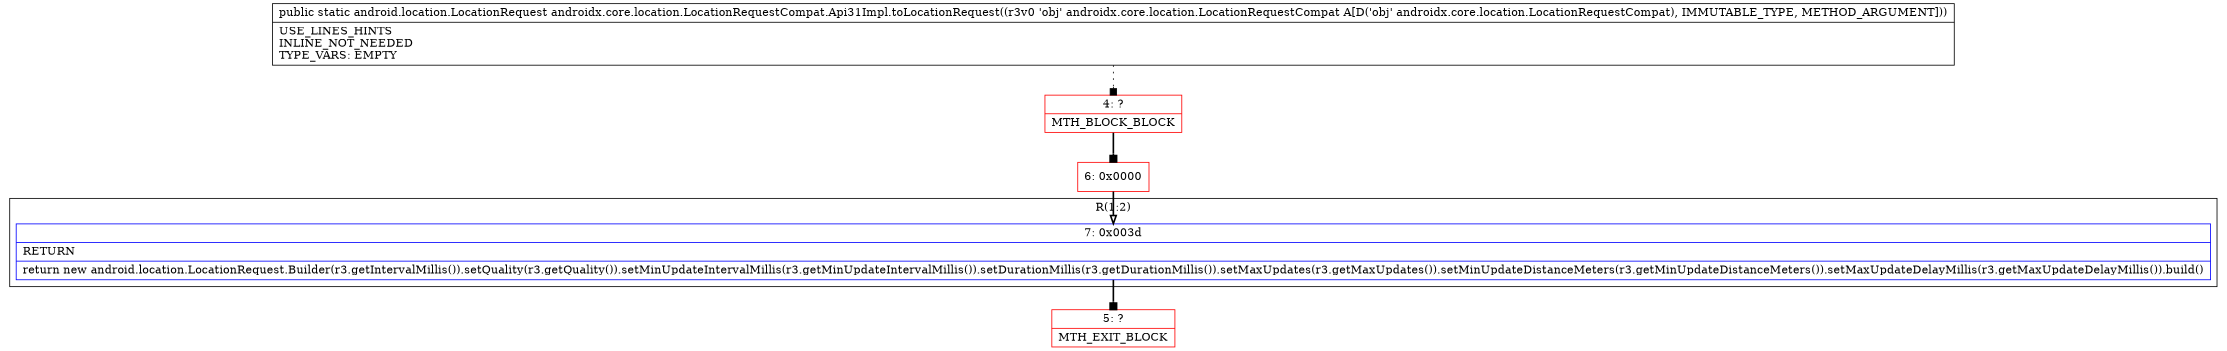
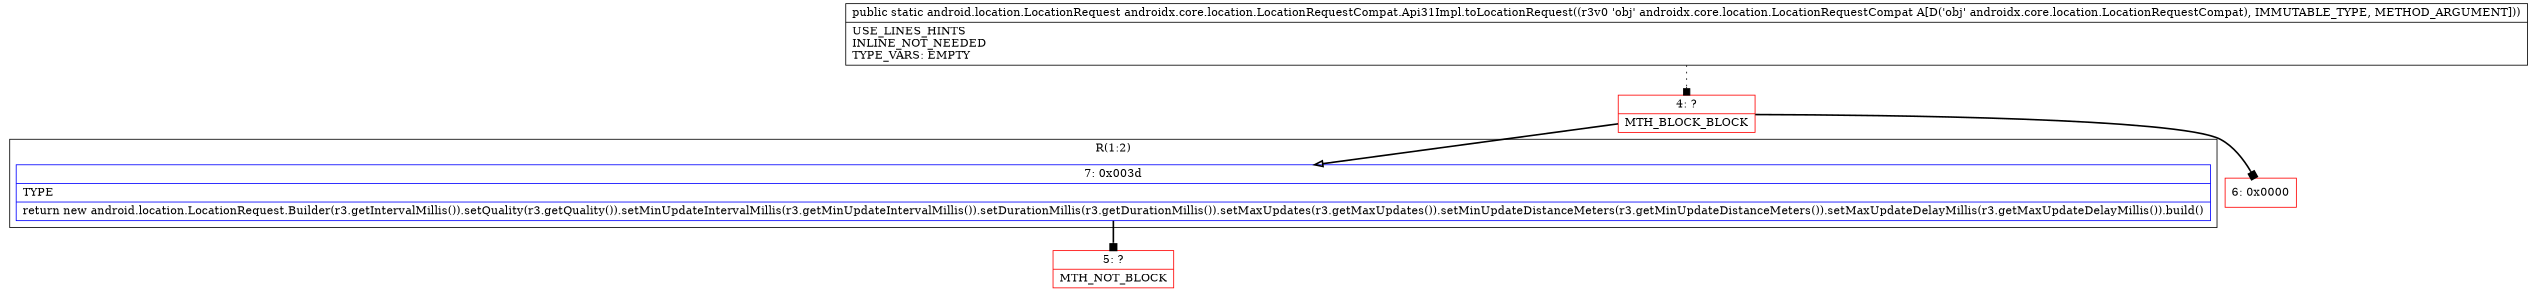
  digraph {
    node [color=red shape=record]
    edge [arrowhead=box style=bold]
-   n1 [color=blue label="{7\:\ 0x003d|RETURN\l|return new android.location.LocationRequest.Builder(r3.getIntervalMillis()).setQuality(r3.getQuality()).setMinUpdateIntervalMillis(r3.getMinUpdateIntervalMillis()).setDurationMillis(r3.getDurationMillis()).setMaxUpdates(r3.getMaxUpdates()).setMinUpdateDistanceMeters(r3.getMinUpdateDistanceMeters()).setMaxUpdateDelayMillis(r3.getMaxUpdateDelayMillis()).build()\l}"]
-   n2 [label="{5\:\ ?|MTH_EXIT_BLOCK\l}"]
+   n1 [color=blue label="{7\:\ 0x003d|TYPE\l|return new android.location.LocationRequest.Builder(r3.getIntervalMillis()).setQuality(r3.getQuality()).setMinUpdateIntervalMillis(r3.getMinUpdateIntervalMillis()).setDurationMillis(r3.getDurationMillis()).setMaxUpdates(r3.getMaxUpdates()).setMinUpdateDistanceMeters(r3.getMinUpdateDistanceMeters()).setMaxUpdateDelayMillis(r3.getMaxUpdateDelayMillis()).build()\l}"]
+   n2 [label="{5\:\ ?|MTH_NOT_BLOCK\l}"]
    n3 [label="{4\:\ ?|MTH_BLOCK_BLOCK\l}"]
    n4 [label="{6\:\ 0x0000}"]
    n5 [label="{public static android.location.LocationRequest androidx.core.location.LocationRequestCompat.Api31Impl.toLocationRequest((r3v0 'obj' androidx.core.location.LocationRequestCompat A[D('obj' androidx.core.location.LocationRequestCompat), IMMUTABLE_TYPE, METHOD_ARGUMENT]))  | USE_LINES_HINTS\lINLINE_NOT_NEEDED\lTYPE_VARS: EMPTY\l}" color=""]
    subgraph cluster_1 {
      label="R(1:2)"
      n1
    }
    n1 -> n2
    n3 -> n4
-   n4 -> n1 [arrowhead=onormal]
+   n3 -> n1 [arrowhead=onormal]
    n5 -> n3 [style=dotted]
  }
